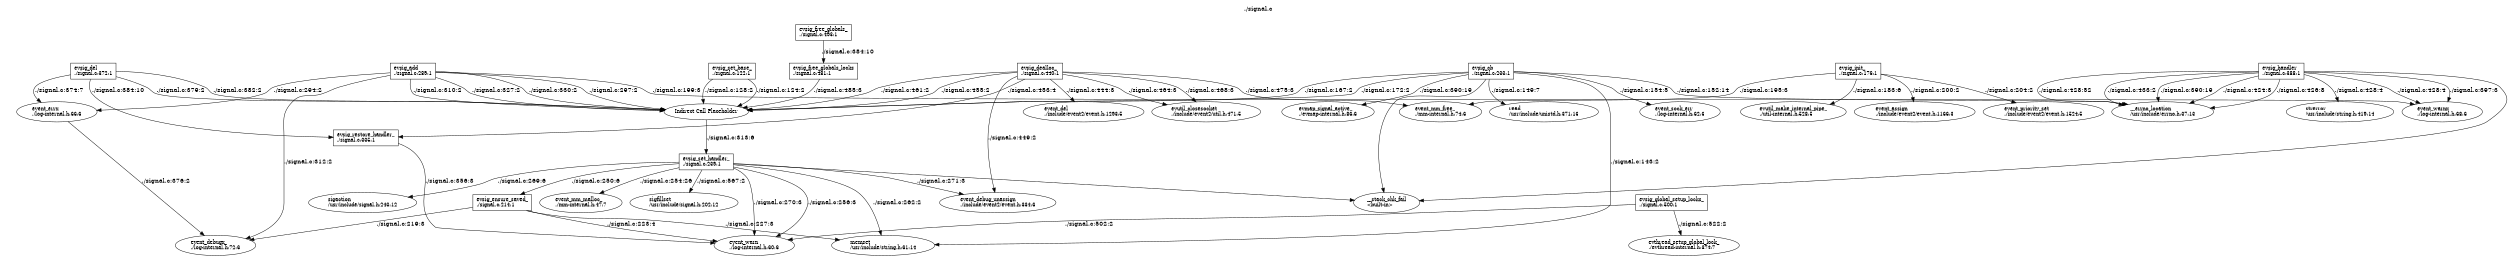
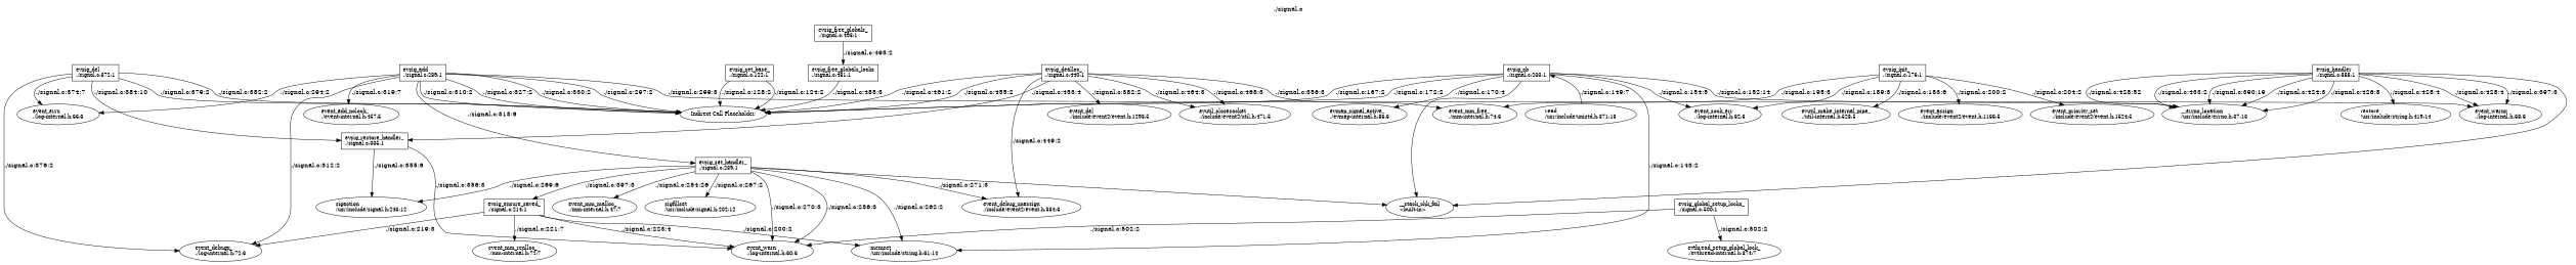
  digraph {
    label="./signal.c"
    labelloc=top
    node [fillcolor=white fontsize=11 shape=ellipse style=filled]
    edge [arrowhead=normal color="#000000" fontcolor="#000000"]
    n1 [label="evsig_add\l./signal.c:289:1\l" shape=box]
    n2 [label="Indirect Call Placeholder\l"]
+   n3 [label="event_add_nolock_\l./event-internal.h:457:5\l"]
    n4 [label="event_debugx_\l./log-internal.h:72:6\l"]
    n5 [label="event_errx\l./log-internal.h:66:6\l"]
    n6 [label="event_warnx\l./log-internal.h:68:6\l"]
    n7 [label="evsig_set_handler_\l./signal.c:239:1\l" shape=box]
    n8 [label="__stack_chk_fail\l<built-in>\l"]
    n9 [label="memset\l/usr/include/string.h:61:14\l"]
    n10 [label="event_debug_unassign\l./include/event2/event.h:334:6\l"]
    n11 [label="event_mm_malloc_\l./mm-internal.h:47:7\l"]
    n12 [label="event_warn\l./log-internal.h:60:6\l"]
    n13 [label="evsig_ensure_saved_\l./signal.c:214:1\l" shape=box]
    n14 [label="sigaction\l/usr/include/signal.h:243:12\l"]
    n15 [label="sigfillset\l/usr/include/signal.h:202:12\l"]
    n16 [label="evsig_cb\l./signal.c:233:1\l" shape=box]
    n17 [label="__errno_location\l/usr/include/errno.h:37:13\l"]
    n18 [label="event_sock_err\l./log-internal.h:62:6\l"]
    n19 [label="evmap_signal_active_\l./evmap-internal.h:86:6\l"]
    n20 [label="read\l/usr/include/unistd.h:371:16\l"]
    n21 [label="evsig_del\l./signal.c:372:1\l" shape=box]
    n22 [label="evsig_restore_handler_\l./signal.c:335:1\l" shape=box]
    n23 [label="evsig_free_globals_locks\l./signal.c:481:1\l" shape=box]
    n24 [label="evsig_handler\l./signal.c:388:1\l" shape=box]
-   n25 [label="strerror\l/usr/include/string.h:419:14\l"]
-   n26 [label="event_assign\l./include/event2/event.h:1166:3\l"]
+   n25 [label="restore\l/usr/include/string.h:419:14\l"]
+   n26 [label="event_assign\l./include/event2/event.h:1166:5\l"]
    n27 [label="event_del\l./include/event2/event.h:1293:5\l"]
    n28 [label="event_mm_free_\l./mm-internal.h:74:6\l"]
+   n29 [label="event_mm_realloc_\l./mm-internal.h:72:7\l"]
    n30 [label="event_priority_set\l./include/event2/event.h:1524:5\l"]
    n31 [label="evsig_dealloc_\l./signal.c:440:1\l" shape=box]
    n32 [label="evutil_closesocket\l./include/event2/util.h:471:5\l"]
    n33 [label="evsig_free_globals_\l./signal.c:493:1\l" shape=box]
    n34 [label="evsig_global_setup_locks_\l./signal.c:500:1\l" shape=box]
    n35 [label="evthread_setup_global_lock_\l./evthread-internal.h:374:7\l"]
    n36 [label="evsig_init_\l./signal.c:176:1\l" shape=box]
    n37 [label="evutil_make_internal_pipe_\l./util-internal.h:528:5\l"]
    n38 [label="evsig_set_base_\l./signal.c:122:1\l" shape=box]
    n1 -> n2 [label="./signal.c:297:2"]
    n1 -> n2 [label="./signal.c:310:2"]
    n1 -> n2 [label="./signal.c:327:2"]
    n1 -> n2 [label="./signal.c:330:2"]
+   n1 -> n3 [label="./signal.c:319:7"]
    n1 -> n4 [label="./signal.c:312:2"]
    n1 -> n5 [label="./signal.c:294:2"]
-   n1 -> n6 [label="./signal.c:199:3"]
-   n2 -> n7 [label="./signal.c:313:6"]
+   n1 -> n6 [label="./signal.c:299:3"]
+   n1 -> n7 [label="./signal.c:313:6"]
    n7 -> n8 [fontcolor=""]
    n7 -> n9 [label="./signal.c:262:2"]
    n7 -> n10 [label="./signal.c:271:3"]
    n7 -> n11 [label="./signal.c:254:26"]
    n7 -> n12 [label="./signal.c:256:3"]
    n7 -> n12 [label="./signal.c:270:3"]
-   n7 -> n13 [label="./signal.c:250:6"]
+   n7 -> n13 [label="./signal.c:397:3"]
    n7 -> n14 [label="./signal.c:269:6"]
-   n7 -> n15 [label="./signal.c:567:2"]
+   n7 -> n15 [label="./signal.c:267:2"]
    n13 -> n4 [label="./signal.c:219:3"]
-   n13 -> n9 [label="./signal.c:227:3"]
+   n13 -> n9 [label="./signal.c:200:2"]
    n13 -> n12 [label="./signal.c:223:4"]
+   n13 -> n29 [label="./signal.c:221:7"]
    n16 -> n2 [label="./signal.c:167:2"]
    n16 -> n2 [label="./signal.c:172:2"]
    n16 -> n8 [fontcolor=""]
    n16 -> n9 [label="./signal.c:143:2"]
    n16 -> n17 [label="./signal.c:152:14"]
    n16 -> n18 [label="./signal.c:154:5"]
-   n16 -> n19 [label="./signal.c:390:19"]
-   n16 -> n20 [label="./signal.c:149:7"]
+   n16 -> n19 [label="./signal.c:170:4"]
+   n20 -> n16 [label="./signal.c:149:7"]
    n21 -> n2 [label="./signal.c:379:2"]
    n21 -> n2 [label="./signal.c:382:2"]
-   n5 -> n4 [label="./signal.c:376:2"]
+   n21 -> n4 [label="./signal.c:376:2"]
    n21 -> n5 [label="./signal.c:374:7"]
    n21 -> n22 [label="./signal.c:384:10"]
    n22 -> n12 [label="./signal.c:356:3"]
+   n22 -> n14 [label="./signal.c:355:6"]
    n23 -> n2 [label="./signal.c:485:3"]
    n24 -> n6 [label="./signal.c:397:3"]
    n24 -> n6 [label="./signal.c:428:4"]
    n24 -> n8 [fontcolor=""]
    n24 -> n17 [label="./signal.c:390:19"]
    n24 -> n17 [label="./signal.c:424:3"]
    n24 -> n17 [label="./signal.c:426:8"]
    n24 -> n17 [label="./signal.c:428:52"]
    n24 -> n17 [label="./signal.c:433:2"]
    n24 -> n25 [label="./signal.c:428:4"]
    n31 -> n2 [label="./signal.c:455:2"]
    n31 -> n2 [label="./signal.c:461:2"]
    n31 -> n10 [label="./signal.c:449:2"]
    n31 -> n22 [label="./signal.c:453:4"]
-   n31 -> n27 [label="./signal.c:444:3"]
-   n31 -> n28 [label="./signal.c:475:3"]
+   n31 -> n27 [label="./signal.c:382:2"]
+   n31 -> n28 [label="./signal.c:356:3"]
    n31 -> n32 [label="./signal.c:464:3"]
    n31 -> n32 [label="./signal.c:468:3"]
-   n33 -> n23 [label="./signal.c:384:10"]
+   n33 -> n23 [label="./signal.c:495:2"]
    n34 -> n12 [label="./signal.c:502:2"]
-   n34 -> n35 [label="./signal.c:522:2"]
+   n34 -> n35 [label="./signal.c:502:2"]
+   n36 -> n18 [label="./signal.c:189:3"]
    n36 -> n26 [label="./signal.c:200:2"]
    n36 -> n28 [label="./signal.c:195:3"]
    n36 -> n30 [label="./signal.c:204:2"]
    n36 -> n37 [label="./signal.c:183:6"]
    n38 -> n2 [label="./signal.c:124:2"]
    n38 -> n2 [label="./signal.c:128:2"]
  }
